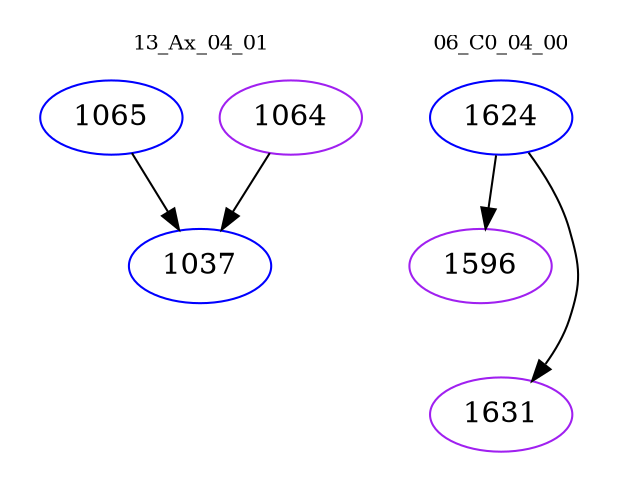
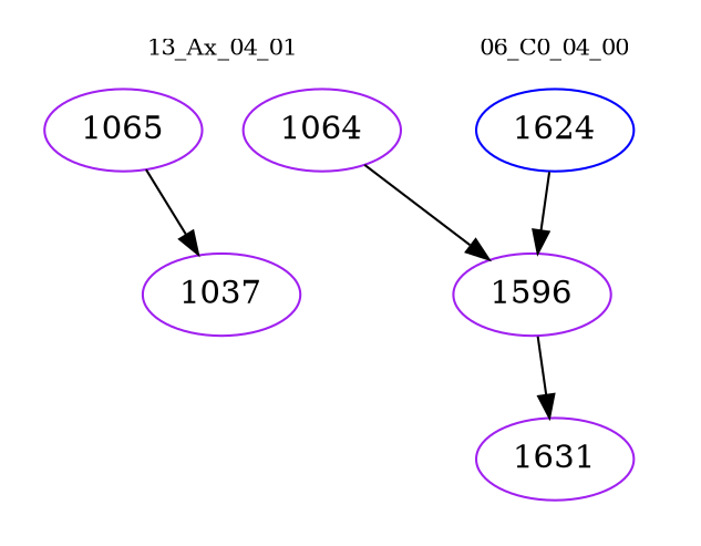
  digraph {
    node [color=purple]
    edge [color=black]
    n1 [label=1064]
-   n2 [color=blue label=1037]
-   n3 [color=blue label=1065]
+   n2 [label=1037]
+   n3 [label=1065]
    n4 [color=blue label=1624]
    n5 [label=1596]
    n6 [label=1631]
    subgraph cluster_1 {
      color=white
      fontsize=10
      label="13_Ax_04_01"
      n1
      n2
      n3
    }
    subgraph cluster_2 {
      color=white
      fontsize=10
      label="06_C0_04_00"
      n4
      n5
      n6
    }
-   n1 -> n2
+   n1 -> n5
    n3 -> n2
    n4 -> n5
-   n4 -> n6
+   n5 -> n6
  }
